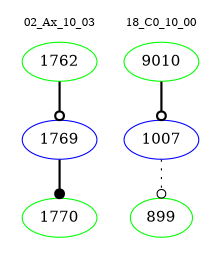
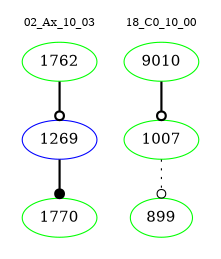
  digraph {
    node [color=green]
    edge [arrowhead=odot color=black style=bold]
    n1 [label=1762]
-   n2 [color=blue label=1769]
+   n2 [color=blue label=1269]
    n3 [label=1770]
    n4 [label=9010]
-   n5 [color=blue label=1007]
+   n5 [label=1007]
    n6 [label=899]
    subgraph cluster_1 {
      color=white
      fontsize=10
      label="02_Ax_10_03"
      n1
      n2
      n3
    }
    subgraph cluster_2 {
      color=white
      fontsize=10
      label="18_C0_10_00"
      n4
      n5
      n6
    }
    n1 -> n2
    n2 -> n3 [arrowhead=dot]
    n4 -> n5
    n5 -> n6 [style=dotted]
  }
